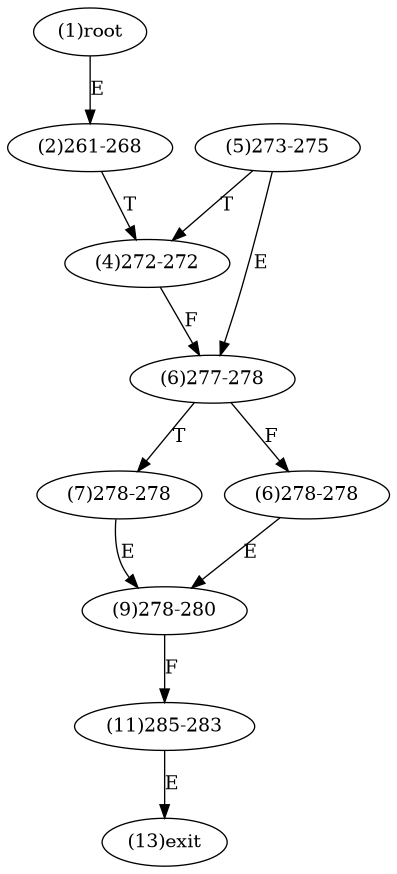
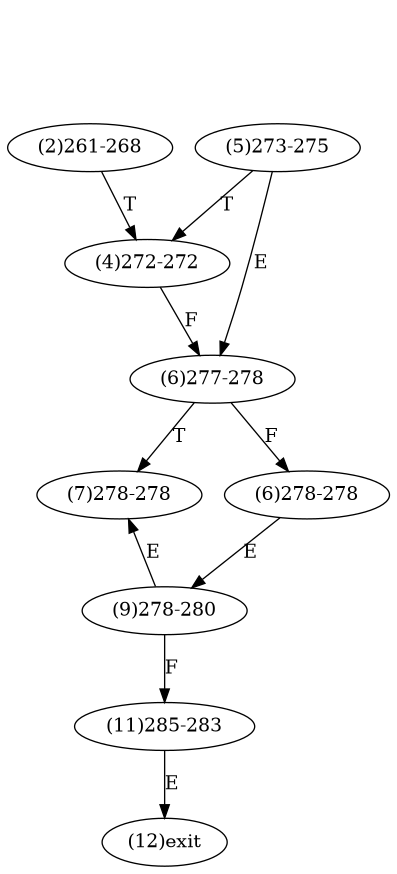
  digraph {
-   n1 [label="(1)root"]
    n2 [label="(2)261-268"]
    n3 [label="(4)272-272"]
    n4 [label="(6)277-278"]
    n5 [label="(7)278-278"]
    n6 [label="(6)278-278"]
    n7 [label="(5)273-275"]
    n8 [label="(9)278-280"]
    n9 [label="(11)285-283"]
-   n10 [label="(13)exit"]
-   n1 -> n2 [label=E]
+   n10 [label="(12)exit"]
    n2 -> n3 [label=T]
    n3 -> n4 [label=F]
    n4 -> n5 [label=T]
    n4 -> n6 [label=F]
-   n5 -> n8 [label=E]
+   n8 -> n5 [label=E]
    n6 -> n8 [label=E]
    n7 -> n3 [label=T]
    n7 -> n4 [label=E]
    n8 -> n9 [label=F]
    n9 -> n10 [label=E]
  }
